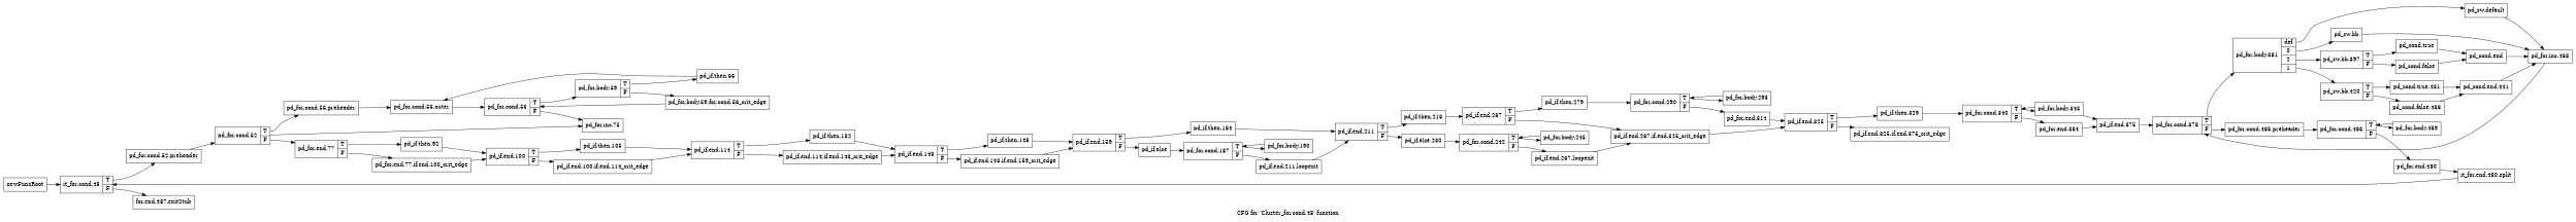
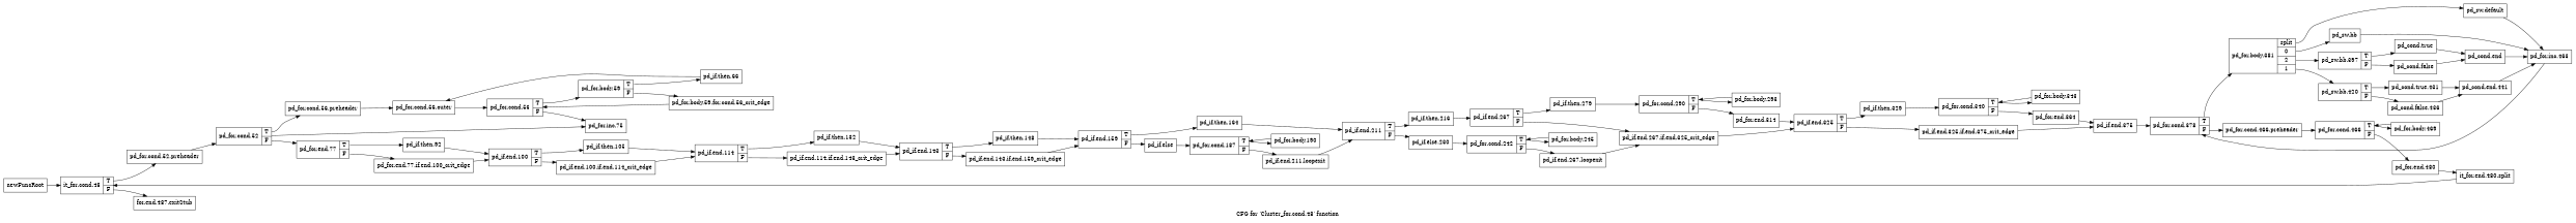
  digraph {
    fontname="DejaVu Serif"
    label="CFG for 'Cluster_for.cond.48' function"
    rankdir=LR
    node [fontname="DejaVu Serif" shape=record]
    edge [fontname="DejaVu Serif"]
    n1 [label="{newFuncRoot}"]
    n2 [label="{it_for.cond.48|{<s0>T|<s1>F}}"]
    n3 [label="{for.end.487.exitStub}"]
    n4 [label="{pd_for.cond.52.preheader}"]
    n5 [label="{pd_for.cond.52|{<s0>T|<s1>F}}"]
    n6 [label="{pd_for.cond.56.preheader}"]
    n7 [label="{pd_for.end.77|{<s0>T|<s1>F}}"]
    n8 [label="{pd_for.inc.75}"]
    n9 [label="{pd_for.cond.56.outer}"]
    n10 [label="{pd_if.then.92}"]
    n11 [label="{pd_for.end.77.if.end.100_crit_edge}"]
    n12 [label="{pd_for.cond.56|{<s0>T|<s1>F}}"]
    n13 [label="{pd_if.end.100|{<s0>T|<s1>F}}"]
    n14 [label="{pd_if.then.105}"]
    n15 [label="{pd_if.end.100.if.end.114_crit_edge}"]
    n16 [label="{pd_if.end.114|{<s0>T|<s1>F}}"]
    n17 [label="{pd_if.then.132}"]
    n18 [label="{pd_if.end.114.if.end.143_crit_edge}"]
    n19 [label="{pd_if.end.143|{<s0>T|<s1>F}}"]
    n20 [label="{pd_if.then.148}"]
    n21 [label="{pd_if.end.143.if.end.159_crit_edge}"]
    n22 [label="{pd_if.end.159|{<s0>T|<s1>F}}"]
    n23 [label="{pd_if.then.164}"]
    n24 [label="{pd_if.else}"]
    n25 [label="{pd_if.end.211|{<s0>T|<s1>F}}"]
    n26 [label="{pd_for.cond.187|{<s0>T|<s1>F}}"]
    n27 [label="{pd_if.then.216}"]
    n28 [label="{pd_if.else.230}"]
    n29 [label="{pd_for.body.190}"]
    n30 [label="{pd_if.end.211.loopexit}"]
    n31 [label="{pd_if.end.267|{<s0>T|<s1>F}}"]
    n32 [label="{pd_for.cond.242|{<s0>T|<s1>F}}"]
    n33 [label="{pd_if.then.279}"]
    n34 [label="{pd_if.end.267.if.end.325_crit_edge}"]
    n35 [label="{pd_for.body.245}"]
    n36 [label="{pd_if.end.267.loopexit}"]
    n37 [label="{pd_for.cond.290|{<s0>T|<s1>F}}"]
    n38 [label="{pd_if.end.325|{<s0>T|<s1>F}}"]
    n39 [label="{pd_for.body.293}"]
    n40 [label="{pd_for.end.314}"]
    n41 [label="{pd_if.then.329}"]
    n42 [label="{pd_if.end.325.if.end.375_crit_edge}"]
    n43 [label="{pd_for.cond.340|{<s0>T|<s1>F}}"]
    n44 [label="{pd_if.end.375}"]
    n45 [label="{pd_for.body.343}"]
    n46 [label="{pd_for.end.364}"]
    n47 [label="{pd_for.cond.378|{<s0>T|<s1>F}}"]
-   n48 [label="{pd_for.body.381|{<s0>def|<s1>0|<s2>2|<s3>1}}"]
+   n48 [label="{pd_for.body.381|{<s0>split|<s1>0|<s2>2|<s3>1}}"]
    n49 [label="{pd_for.cond.466.preheader}"]
    n50 [label="{pd_sw.default}"]
    n51 [label="{pd_sw.bb}"]
    n52 [label="{pd_sw.bb.397|{<s0>T|<s1>F}}"]
    n53 [label="{pd_sw.bb.420|{<s0>T|<s1>F}}"]
    n54 [label="{pd_for.cond.466|{<s0>T|<s1>F}}"]
    n55 [label="{pd_for.inc.463}"]
    n56 [label="{pd_cond.true}"]
    n57 [label="{pd_cond.false}"]
    n58 [label="{pd_cond.true.431}"]
    n59 [label="{pd_cond.false.436}"]
    n60 [label="{pd_for.body.469}"]
    n61 [label="{pd_for.end.480}"]
    n62 [label="{it_for.end.480.split}"]
    n63 [label="{pd_cond.end}"]
    n64 [label="{pd_cond.end.441}"]
    n65 [label="{pd_for.body.59|{<s0>T|<s1>F}}"]
    n66 [label="{pd_if.then.66}"]
    n67 [label="{pd_for.body.59.for.cond.56_crit_edge}"]
    n1 -> n2
    n2 -> n3 [tailport=s1]
    n2 -> n4 [tailport=s0]
    n4 -> n5
    n5 -> n6 [tailport=s0]
    n5 -> n7 [tailport=s1]
    n5 -> n8
    n6 -> n9
    n7 -> n10 [tailport=s0]
    n7 -> n11 [tailport=s1]
    n9 -> n12
    n10 -> n13
    n11 -> n13
    n12 -> n8 [tailport=s1]
    n12 -> n65 [tailport=s0]
    n13 -> n14 [tailport=s0]
    n13 -> n15 [tailport=s1]
    n14 -> n16
    n15 -> n16
    n16 -> n17 [tailport=s0]
    n16 -> n18 [tailport=s1]
    n17 -> n19
    n18 -> n19
    n19 -> n20 [tailport=s0]
    n19 -> n21 [tailport=s1]
    n20 -> n22
    n21 -> n22
    n22 -> n23 [tailport=s0]
    n22 -> n24 [tailport=s1]
    n23 -> n25
    n24 -> n26
    n25 -> n27 [tailport=s0]
    n25 -> n28 [tailport=s1]
    n26 -> n29 [tailport=s0]
    n26 -> n30 [tailport=s1]
    n27 -> n31
    n28 -> n32
    n29 -> n26
    n30 -> n25
    n31 -> n33 [tailport=s0]
    n31 -> n34 [tailport=s1]
    n32 -> n35 [tailport=s0]
    n32 -> n36 [tailport=s1]
    n33 -> n37
    n34 -> n38
    n35 -> n32
    n36 -> n34
    n37 -> n39 [tailport=s0]
    n37 -> n40 [tailport=s1]
    n38 -> n41 [tailport=s0]
    n38 -> n42 [tailport=s1]
    n39 -> n37
    n40 -> n38
    n41 -> n43
-   n45 -> n44
+   n42 -> n44
    n43 -> n45 [tailport=s0]
    n43 -> n46 [tailport=s1]
    n44 -> n47
    n45 -> n43
    n46 -> n44
    n47 -> n48 [tailport=s0]
    n47 -> n49 [tailport=s1]
    n48 -> n50 [tailport=s0]
    n48 -> n51 [tailport=s1]
    n48 -> n52 [tailport=s2]
    n48 -> n53 [tailport=s3]
    n49 -> n54
    n50 -> n55
    n51 -> n55
    n52 -> n56 [tailport=s0]
    n52 -> n57 [tailport=s1]
    n53 -> n58 [tailport=s0]
    n53 -> n59 [tailport=s1]
    n54 -> n60 [tailport=s0]
    n54 -> n61 [tailport=s1]
    n55 -> n47
    n56 -> n63
    n57 -> n63
    n58 -> n64
    n59 -> n64
    n60 -> n54
    n61 -> n62
    n62 -> n2
    n63 -> n55
    n64 -> n55
    n65 -> n66 [tailport=s0]
    n65 -> n67 [tailport=s1]
    n66 -> n9
    n67 -> n12
  }
